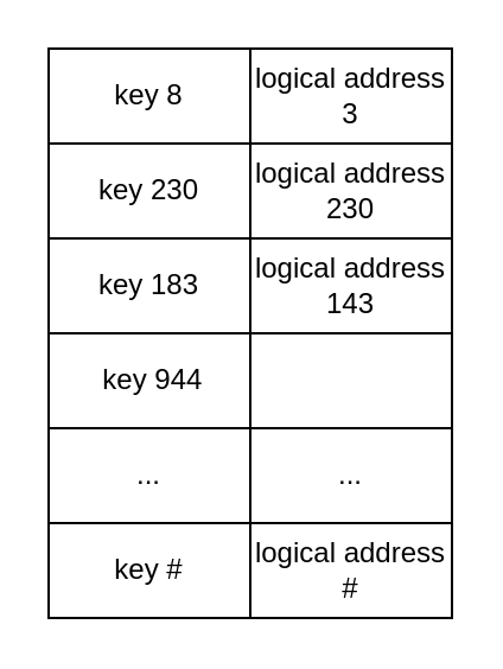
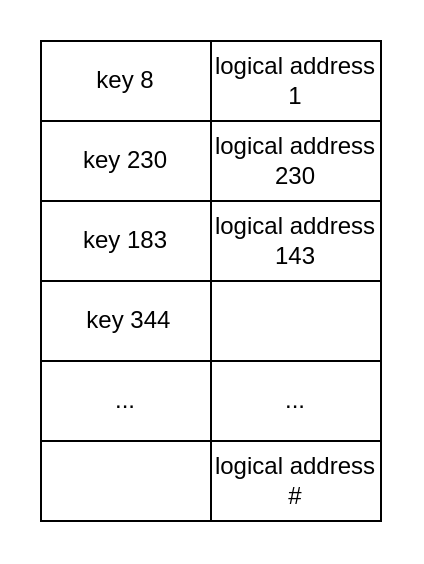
  <mxCell id="0" />
  <mxCell id="1" parent="0" />
  <mxCell id="2" value="" style="shape=table;startSize=0;container=1;collapsible=0;childLayout=tableLayout;" vertex="1" parent="1"><mxGeometry x="20" y="20" width="170" height="240" as="geometry" /></mxCell>
  <mxCell id="3" value="" style="shape=tableRow;horizontal=0;startSize=0;swimlaneHead=0;swimlaneBody=0;top=0;left=0;bottom=0;right=0;collapsible=0;dropTarget=0;fillColor=none;points=[[0,0.5],[1,0.5]];portConstraint=eastwest;" vertex="1" parent="2"><mxGeometry width="170" height="40" as="geometry" /></mxCell>
  <mxCell id="4" value="" style="shape=partialRectangle;html=1;whiteSpace=wrap;connectable=0;overflow=hidden;fillColor=none;top=0;left=0;bottom=0;right=0;pointerEvents=1;" vertex="1" parent="3"><mxGeometry width="85" height="40" as="geometry"><mxRectangle width="85" height="40" as="alternateBounds" /></mxGeometry></mxCell>
  <mxCell id="5" value="" style="shape=partialRectangle;html=1;whiteSpace=wrap;connectable=0;overflow=hidden;fillColor=none;top=0;left=0;bottom=0;right=0;pointerEvents=1;" vertex="1" parent="3"><mxGeometry x="85" width="85" height="40" as="geometry"><mxRectangle width="85" height="40" as="alternateBounds" /></mxGeometry></mxCell>
  <mxCell id="6" value="" style="shape=tableRow;horizontal=0;startSize=0;swimlaneHead=0;swimlaneBody=0;top=0;left=0;bottom=0;right=0;collapsible=0;dropTarget=0;fillColor=none;points=[[0,0.5],[1,0.5]];portConstraint=eastwest;" vertex="1" parent="2"><mxGeometry y="40" width="170" height="40" as="geometry" /></mxCell>
  <mxCell id="7" value="" style="shape=partialRectangle;html=1;whiteSpace=wrap;connectable=0;overflow=hidden;fillColor=none;top=0;left=0;bottom=0;right=0;pointerEvents=1;" vertex="1" parent="6"><mxGeometry width="85" height="40" as="geometry"><mxRectangle width="85" height="40" as="alternateBounds" /></mxGeometry></mxCell>
  <mxCell id="8" value="" style="shape=partialRectangle;html=1;whiteSpace=wrap;connectable=0;overflow=hidden;fillColor=none;top=0;left=0;bottom=0;right=0;pointerEvents=1;" vertex="1" parent="6"><mxGeometry x="85" width="85" height="40" as="geometry"><mxRectangle width="85" height="40" as="alternateBounds" /></mxGeometry></mxCell>
  <mxCell id="9" value="" style="shape=tableRow;horizontal=0;startSize=0;swimlaneHead=0;swimlaneBody=0;top=0;left=0;bottom=0;right=0;collapsible=0;dropTarget=0;fillColor=none;points=[[0,0.5],[1,0.5]];portConstraint=eastwest;" vertex="1" parent="2"><mxGeometry y="80" width="170" height="40" as="geometry" /></mxCell>
  <mxCell id="10" value="" style="shape=partialRectangle;html=1;whiteSpace=wrap;connectable=0;overflow=hidden;fillColor=none;top=0;left=0;bottom=0;right=0;pointerEvents=1;" vertex="1" parent="9"><mxGeometry width="85" height="40" as="geometry"><mxRectangle width="85" height="40" as="alternateBounds" /></mxGeometry></mxCell>
  <mxCell id="11" value="" style="shape=partialRectangle;html=1;whiteSpace=wrap;connectable=0;overflow=hidden;fillColor=none;top=0;left=0;bottom=0;right=0;pointerEvents=1;" vertex="1" parent="9"><mxGeometry x="85" width="85" height="40" as="geometry"><mxRectangle width="85" height="40" as="alternateBounds" /></mxGeometry></mxCell>
  <mxCell id="12" value="" style="shape=tableRow;horizontal=0;startSize=0;swimlaneHead=0;swimlaneBody=0;top=0;left=0;bottom=0;right=0;collapsible=0;dropTarget=0;fillColor=none;points=[[0,0.5],[1,0.5]];portConstraint=eastwest;" vertex="1" parent="2"><mxGeometry y="120" width="170" height="40" as="geometry" /></mxCell>
  <mxCell id="13" value="" style="shape=partialRectangle;html=1;whiteSpace=wrap;connectable=0;overflow=hidden;fillColor=none;top=0;left=0;bottom=0;right=0;pointerEvents=1;" vertex="1" parent="12"><mxGeometry width="85" height="40" as="geometry"><mxRectangle width="85" height="40" as="alternateBounds" /></mxGeometry></mxCell>
  <mxCell id="14" value="" style="shape=partialRectangle;html=1;whiteSpace=wrap;connectable=0;overflow=hidden;fillColor=none;top=0;left=0;bottom=0;right=0;pointerEvents=1;" vertex="1" parent="12"><mxGeometry x="85" width="85" height="40" as="geometry"><mxRectangle width="85" height="40" as="alternateBounds" /></mxGeometry></mxCell>
  <mxCell id="15" value="" style="shape=tableRow;horizontal=0;startSize=0;swimlaneHead=0;swimlaneBody=0;top=0;left=0;bottom=0;right=0;collapsible=0;dropTarget=0;fillColor=none;points=[[0,0.5],[1,0.5]];portConstraint=eastwest;" vertex="1" parent="2"><mxGeometry y="160" width="170" height="40" as="geometry" /></mxCell>
  <mxCell id="16" value="" style="shape=partialRectangle;html=1;whiteSpace=wrap;connectable=0;overflow=hidden;fillColor=none;top=0;left=0;bottom=0;right=0;pointerEvents=1;" vertex="1" parent="15"><mxGeometry width="85" height="40" as="geometry"><mxRectangle width="85" height="40" as="alternateBounds" /></mxGeometry></mxCell>
  <mxCell id="17" value="" style="shape=partialRectangle;html=1;whiteSpace=wrap;connectable=0;overflow=hidden;fillColor=none;top=0;left=0;bottom=0;right=0;pointerEvents=1;" vertex="1" parent="15"><mxGeometry x="85" width="85" height="40" as="geometry"><mxRectangle width="85" height="40" as="alternateBounds" /></mxGeometry></mxCell>
  <mxCell id="18" value="" style="shape=tableRow;horizontal=0;startSize=0;swimlaneHead=0;swimlaneBody=0;top=0;left=0;bottom=0;right=0;collapsible=0;dropTarget=0;fillColor=none;points=[[0,0.5],[1,0.5]];portConstraint=eastwest;" vertex="1" parent="2"><mxGeometry y="200" width="170" height="40" as="geometry" /></mxCell>
  <mxCell id="19" value="" style="shape=partialRectangle;html=1;whiteSpace=wrap;connectable=0;overflow=hidden;fillColor=none;top=0;left=0;bottom=0;right=0;pointerEvents=1;" vertex="1" parent="18"><mxGeometry width="85" height="40" as="geometry"><mxRectangle width="85" height="40" as="alternateBounds" /></mxGeometry></mxCell>
  <mxCell id="20" value="" style="shape=partialRectangle;html=1;whiteSpace=wrap;connectable=0;overflow=hidden;fillColor=none;top=0;left=0;bottom=0;right=0;pointerEvents=1;" vertex="1" parent="18"><mxGeometry x="85" width="85" height="40" as="geometry"><mxRectangle width="85" height="40" as="alternateBounds" /></mxGeometry></mxCell>
- <mxCell id="21" value="logical address 3" style="shape=partialRectangle;html=1;whiteSpace=wrap;connectable=0;overflow=hidden;fillColor=none;top=0;left=0;bottom=0;right=0;pointerEvents=1;" vertex="1" parent="1"><mxGeometry x="105" y="20" width="85" height="40" as="geometry"><mxRectangle width="85" height="40" as="alternateBounds" /></mxGeometry></mxCell>
+ <mxCell id="21" value="logical address 1" style="shape=partialRectangle;html=1;whiteSpace=wrap;connectable=0;overflow=hidden;fillColor=none;top=0;left=0;bottom=0;right=0;pointerEvents=1;" vertex="1" parent="1"><mxGeometry x="105" y="20" width="85" height="40" as="geometry"><mxRectangle width="85" height="40" as="alternateBounds" /></mxGeometry></mxCell>
  <mxCell id="22" value="logical address 230" style="shape=partialRectangle;html=1;whiteSpace=wrap;connectable=0;overflow=hidden;fillColor=none;top=0;left=0;bottom=0;right=0;pointerEvents=1;" vertex="1" parent="1"><mxGeometry x="105" y="60" width="85" height="40" as="geometry"><mxRectangle width="85" height="40" as="alternateBounds" /></mxGeometry></mxCell>
  <mxCell id="23" value="logical address&lt;br&gt;143" style="shape=partialRectangle;html=1;whiteSpace=wrap;connectable=0;overflow=hidden;fillColor=none;top=0;left=0;bottom=0;right=0;pointerEvents=1;" vertex="1" parent="1"><mxGeometry x="105" y="100" width="85" height="40" as="geometry"><mxRectangle width="85" height="40" as="alternateBounds" /></mxGeometry></mxCell>
  <mxCell id="24" value="..." style="shape=partialRectangle;html=1;whiteSpace=wrap;connectable=0;overflow=hidden;fillColor=none;top=0;left=0;bottom=0;right=0;pointerEvents=1;" vertex="1" parent="1"><mxGeometry x="105" y="180" width="85" height="40" as="geometry"><mxRectangle width="85" height="40" as="alternateBounds" /></mxGeometry></mxCell>
  <mxCell id="25" value="logical address&lt;br&gt;#" style="shape=partialRectangle;html=1;whiteSpace=wrap;connectable=0;overflow=hidden;fillColor=none;top=0;left=0;bottom=0;right=0;pointerEvents=1;" vertex="1" parent="1"><mxGeometry x="105" y="220" width="85" height="40" as="geometry"><mxRectangle width="85" height="40" as="alternateBounds" /></mxGeometry></mxCell>
  <mxCell id="26" value="key 8" style="shape=partialRectangle;html=1;whiteSpace=wrap;connectable=0;overflow=hidden;fillColor=none;top=0;left=0;bottom=0;right=0;pointerEvents=1;" vertex="1" parent="1"><mxGeometry x="20" y="20" width="85" height="40" as="geometry"><mxRectangle width="85" height="40" as="alternateBounds" /></mxGeometry></mxCell>
  <mxCell id="27" value="key 230" style="shape=partialRectangle;html=1;whiteSpace=wrap;connectable=0;overflow=hidden;fillColor=none;top=0;left=0;bottom=0;right=0;pointerEvents=1;" vertex="1" parent="1"><mxGeometry x="20" y="60" width="85" height="40" as="geometry"><mxRectangle width="85" height="40" as="alternateBounds" /></mxGeometry></mxCell>
  <mxCell id="28" value="key 183" style="shape=partialRectangle;html=1;whiteSpace=wrap;connectable=0;overflow=hidden;fillColor=none;top=0;left=0;bottom=0;right=0;pointerEvents=1;" vertex="1" parent="1"><mxGeometry x="20" y="100" width="85" height="40" as="geometry"><mxRectangle width="85" height="40" as="alternateBounds" /></mxGeometry></mxCell>
- <mxCell id="29" value="&amp;nbsp;key 944" style="shape=partialRectangle;html=1;whiteSpace=wrap;connectable=0;overflow=hidden;fillColor=none;top=0;left=0;bottom=0;right=0;pointerEvents=1;" vertex="1" parent="1"><mxGeometry x="20" y="140" width="85" height="40" as="geometry"><mxRectangle width="85" height="40" as="alternateBounds" /></mxGeometry></mxCell>
+ <mxCell id="29" value="&amp;nbsp;key 344" style="shape=partialRectangle;html=1;whiteSpace=wrap;connectable=0;overflow=hidden;fillColor=none;top=0;left=0;bottom=0;right=0;pointerEvents=1;" vertex="1" parent="1"><mxGeometry x="20" y="140" width="85" height="40" as="geometry"><mxRectangle width="85" height="40" as="alternateBounds" /></mxGeometry></mxCell>
  <mxCell id="30" value="..." style="shape=partialRectangle;html=1;whiteSpace=wrap;connectable=0;overflow=hidden;fillColor=none;top=0;left=0;bottom=0;right=0;pointerEvents=1;" vertex="1" parent="1"><mxGeometry x="20" y="180" width="85" height="40" as="geometry"><mxRectangle width="85" height="40" as="alternateBounds" /></mxGeometry></mxCell>
- <mxCell id="31" value="key #" style="shape=partialRectangle;html=1;whiteSpace=wrap;connectable=0;overflow=hidden;fillColor=none;top=0;left=0;bottom=0;right=0;pointerEvents=1;" vertex="1" parent="1"><mxGeometry x="20" y="220" width="85" height="40" as="geometry"><mxRectangle width="85" height="40" as="alternateBounds" /></mxGeometry></mxCell>
